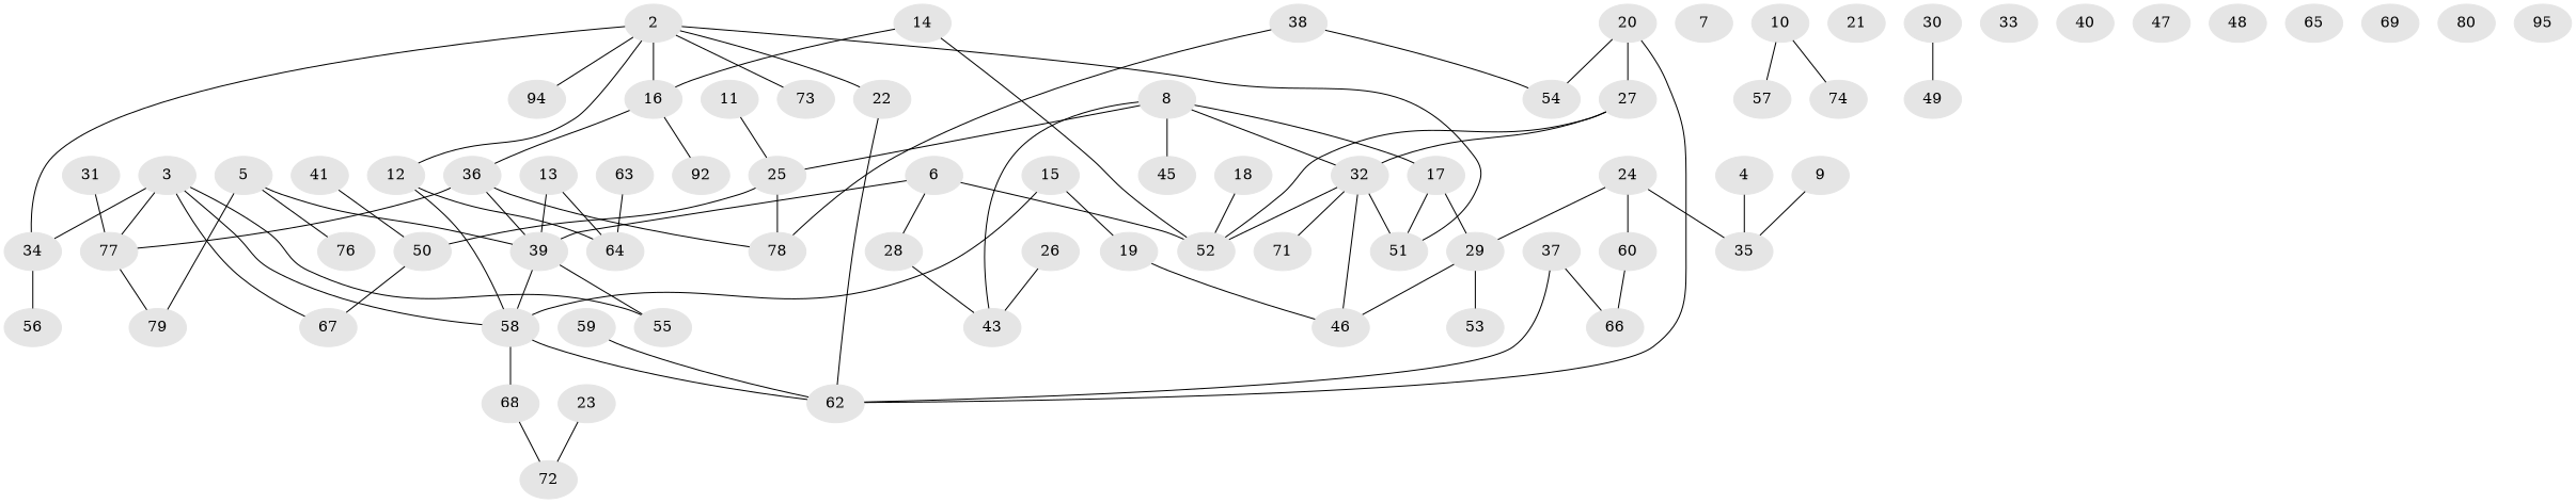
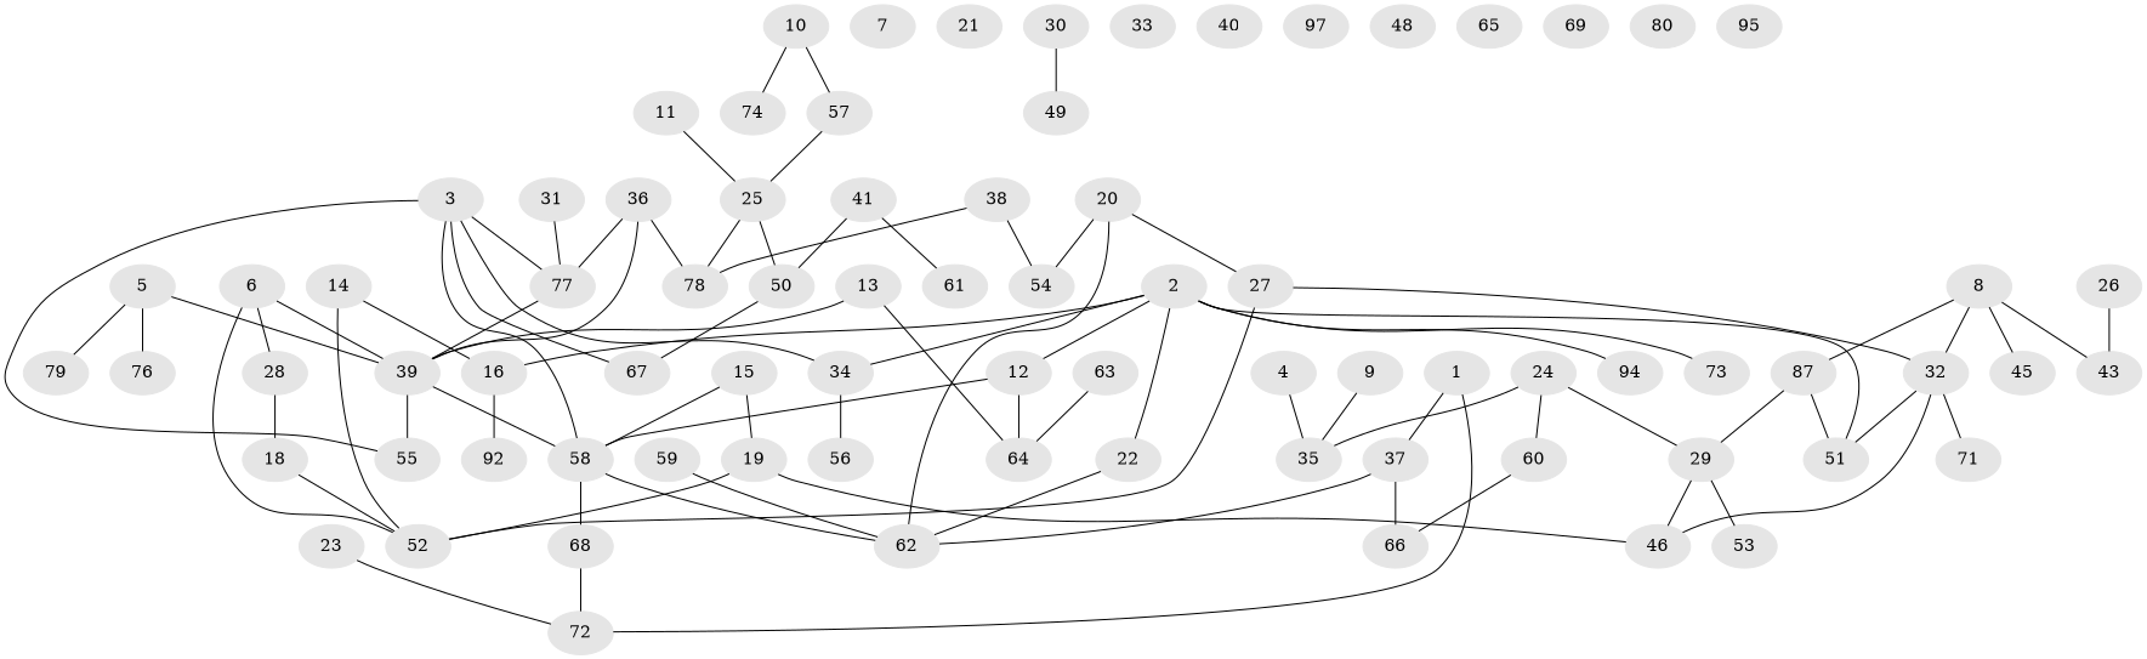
  graph {
    node [color=gray90 style=filled]
+   1
    37
    72
    62
    66
    2
    12
    16
    22
    34
    n11 [label=94]
    51
    73
    58
    64
    36
    n17 [label=92]
    56
    3
    55
    67
    77
    68
    79
    4
    35
    5
    39
    76
    6
    28
    52
    43
    7
    8
-   17
+   17 [label=87]
    25
    32
    45
    29
    50
    78
    46
    53
    71
    9
    10
    57
    74
    11
    13
    14
    15
    19
    18
    20
    27
    54
    21
    23
    24
    60
    26
    30
    49
    31
    33
    38
    40
    41
-   47
+   61
+   47 [label=97]
    48
    59
    63
    65
    69
    n78 [label=80]
    n79 [label=95]
+   1 -- 37
+   1 -- 72
    37 -- 62
    37 -- 66
    2 -- 12
    2 -- 16
    2 -- 22
    2 -- 34
    2 -- n11
    2 -- 51
    2 -- 73
    12 -- 58
    12 -- 64
-   16 -- 36
    16 -- n17
    22 -- 62
    34 -- 56
    58 -- 62
    58 -- 68
    36 -- 77
    36 -- 39
    36 -- 78
    3 -- 34
    3 -- 58
    3 -- 55
    3 -- 67
    3 -- 77
-   77 -- 79
+   77 -- 39
    68 -- 72
    4 -- 35
    5 -- 79
    5 -- 39
    5 -- 76
    39 -- 58
    39 -- 55
    6 -- 39
    6 -- 28
    6 -- 52
-   28 -- 43
+   28 -- 18
    8 -- 43
    8 -- 17
-   8 -- 25
+   57 -- 25
    8 -- 32
    8 -- 45
    17 -- 51
    17 -- 29
    25 -- 50
    25 -- 78
    32 -- 51
    32 -- 46
    32 -- 71
    29 -- 46
    29 -- 53
    50 -- 67
    9 -- 35
    10 -- 57
    10 -- 74
    11 -- 25
    13 -- 64
    13 -- 39
    14 -- 16
    14 -- 52
    15 -- 58
    15 -- 19
-   32 -- 52
+   19 -- 52
    19 -- 46
    18 -- 52
    20 -- 62
    20 -- 27
    20 -- 54
    27 -- 52
    27 -- 32
    23 -- 72
    24 -- 35
    24 -- 29
    24 -- 60
    60 -- 66
    26 -- 43
    30 -- 49
    31 -- 77
    38 -- 78
    38 -- 54
    41 -- 50
+   41 -- 61
    59 -- 62
    63 -- 64
  }
